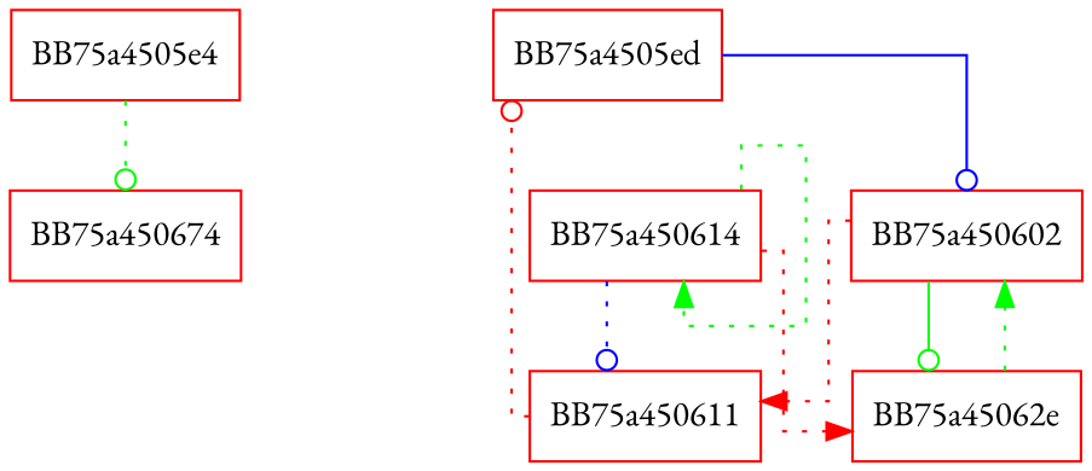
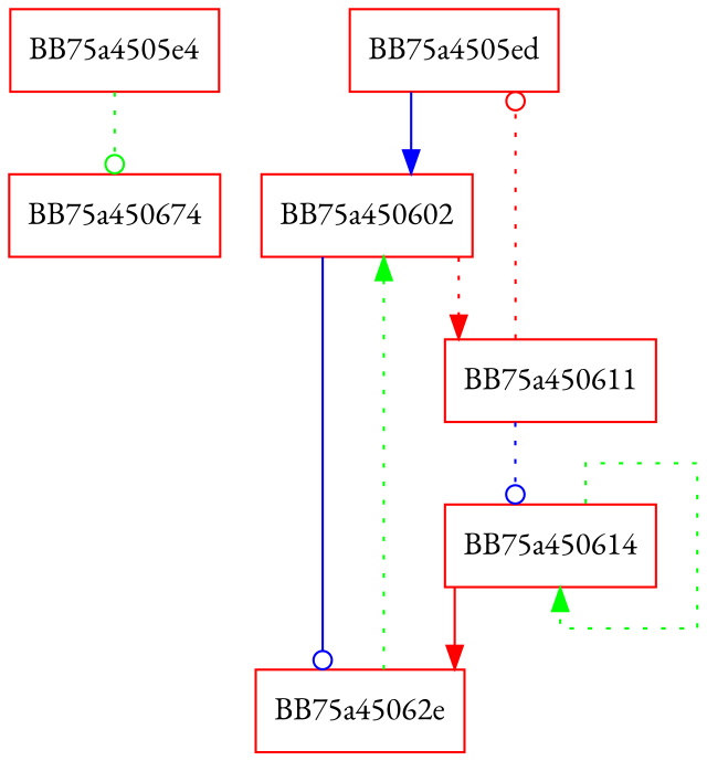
  digraph {
    fontname="EB Garamond"
    splines=ortho
    node [color=red fontname="EB Garamond" shape=box]
    edge [arrowhead=odot color=green fontname="EB Garamond" style=dotted]
    BB75a4505e4
    BB75a450674
    BB75a4505ed
    BB75a450602
    BB75a45062e
    BB75a450611
    BB75a450614
    BB75a4505e4 -> BB75a450674
-   BB75a4505ed -> BB75a450602 [color=blue style=solid]
-   BB75a450602 -> BB75a45062e [style=solid]
+   BB75a4505ed -> BB75a450602 [arrowhead=normal color=blue style=solid]
+   BB75a450602 -> BB75a45062e [color=blue style=solid]
    BB75a450602 -> BB75a450611 [arrowhead=normal color=red]
    BB75a45062e -> BB75a450602 [arrowhead=normal]
    BB75a450611 -> BB75a4505ed [color=red]
-   BB75a450614 -> BB75a450611 [color=blue]
-   BB75a450614 -> BB75a45062e [arrowhead=normal color=red]
+   BB75a450611 -> BB75a450614 [color=blue]
+   BB75a450614 -> BB75a45062e [arrowhead=normal color=red style=solid]
    BB75a450614 -> BB75a450614 [arrowhead=normal]
  }
